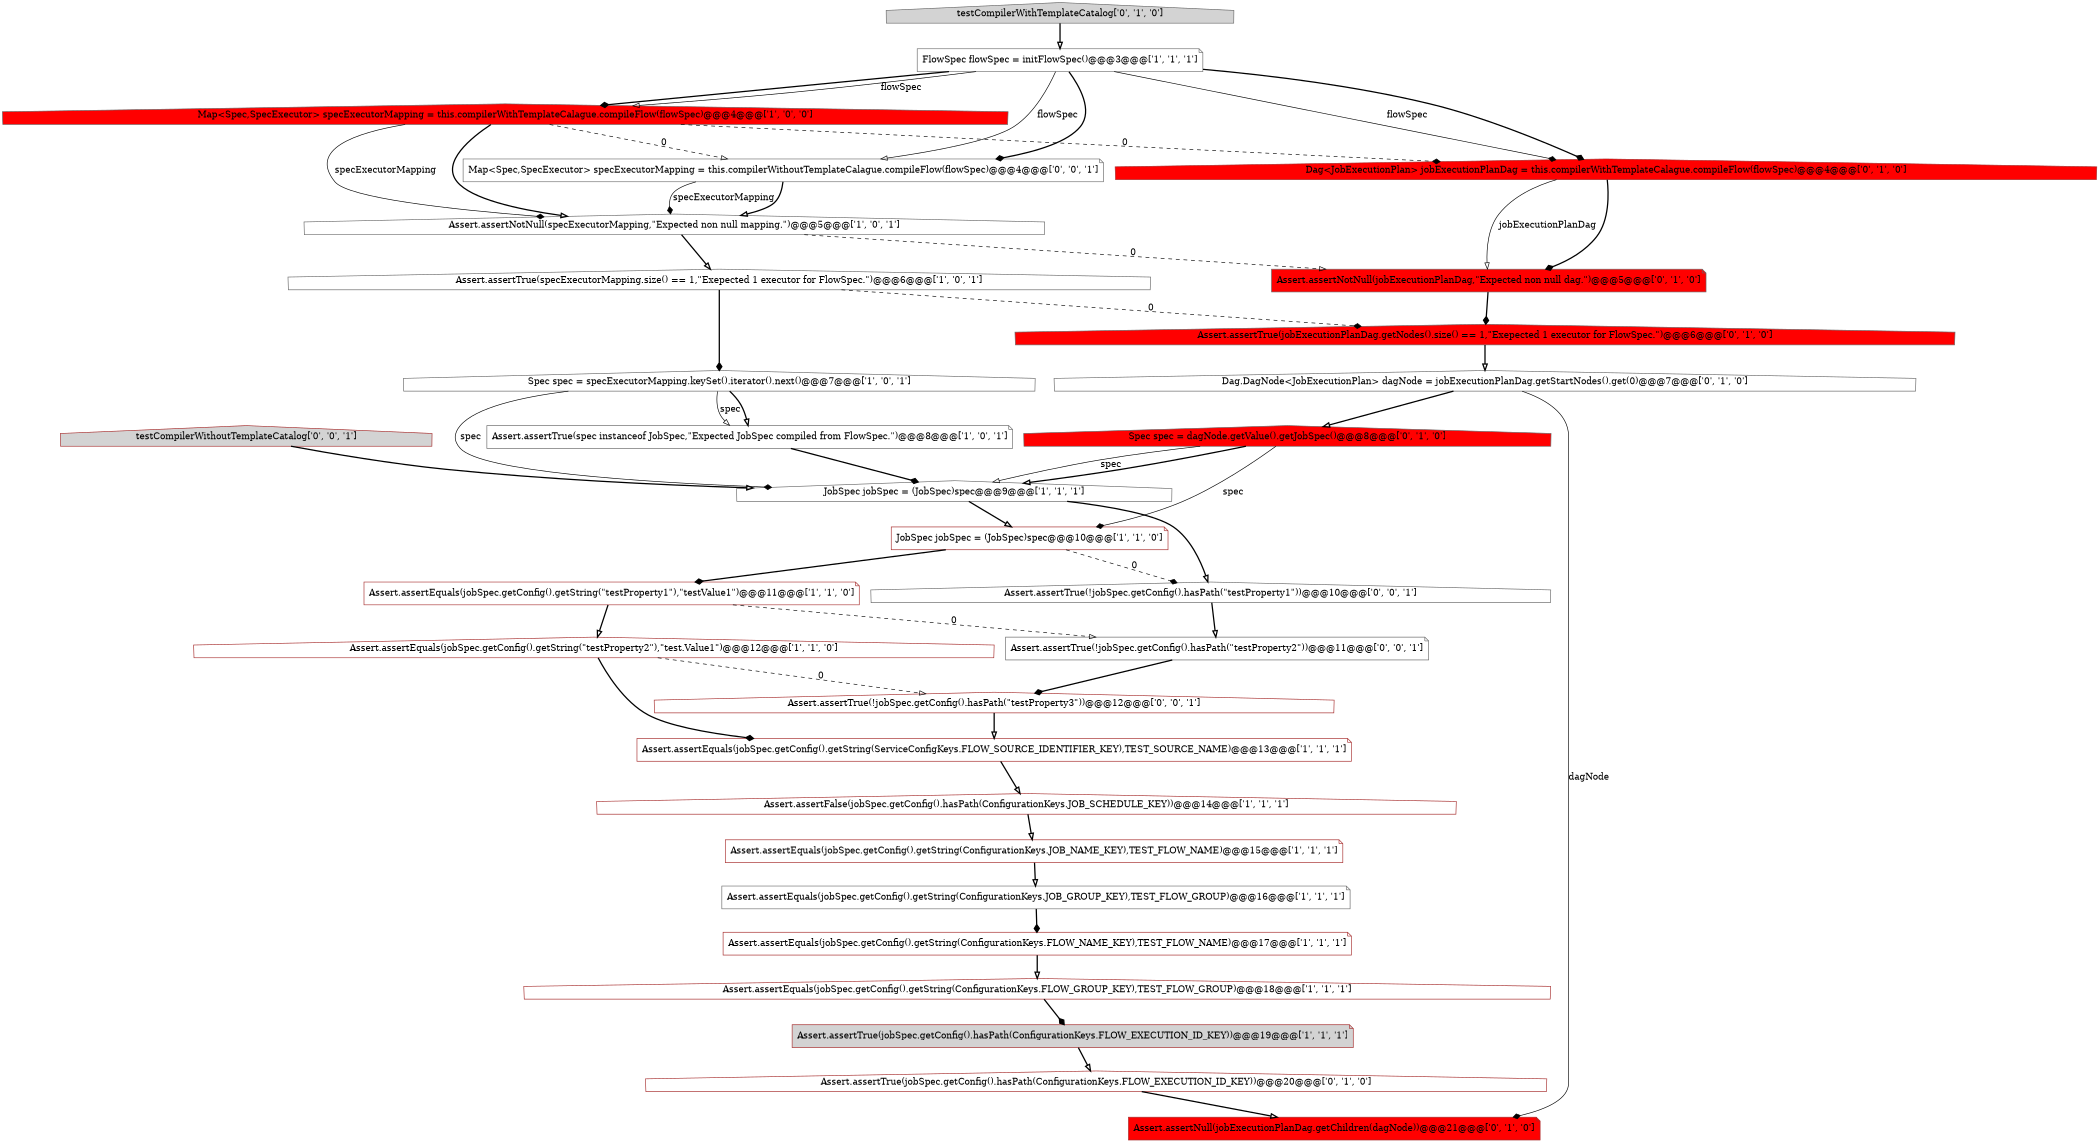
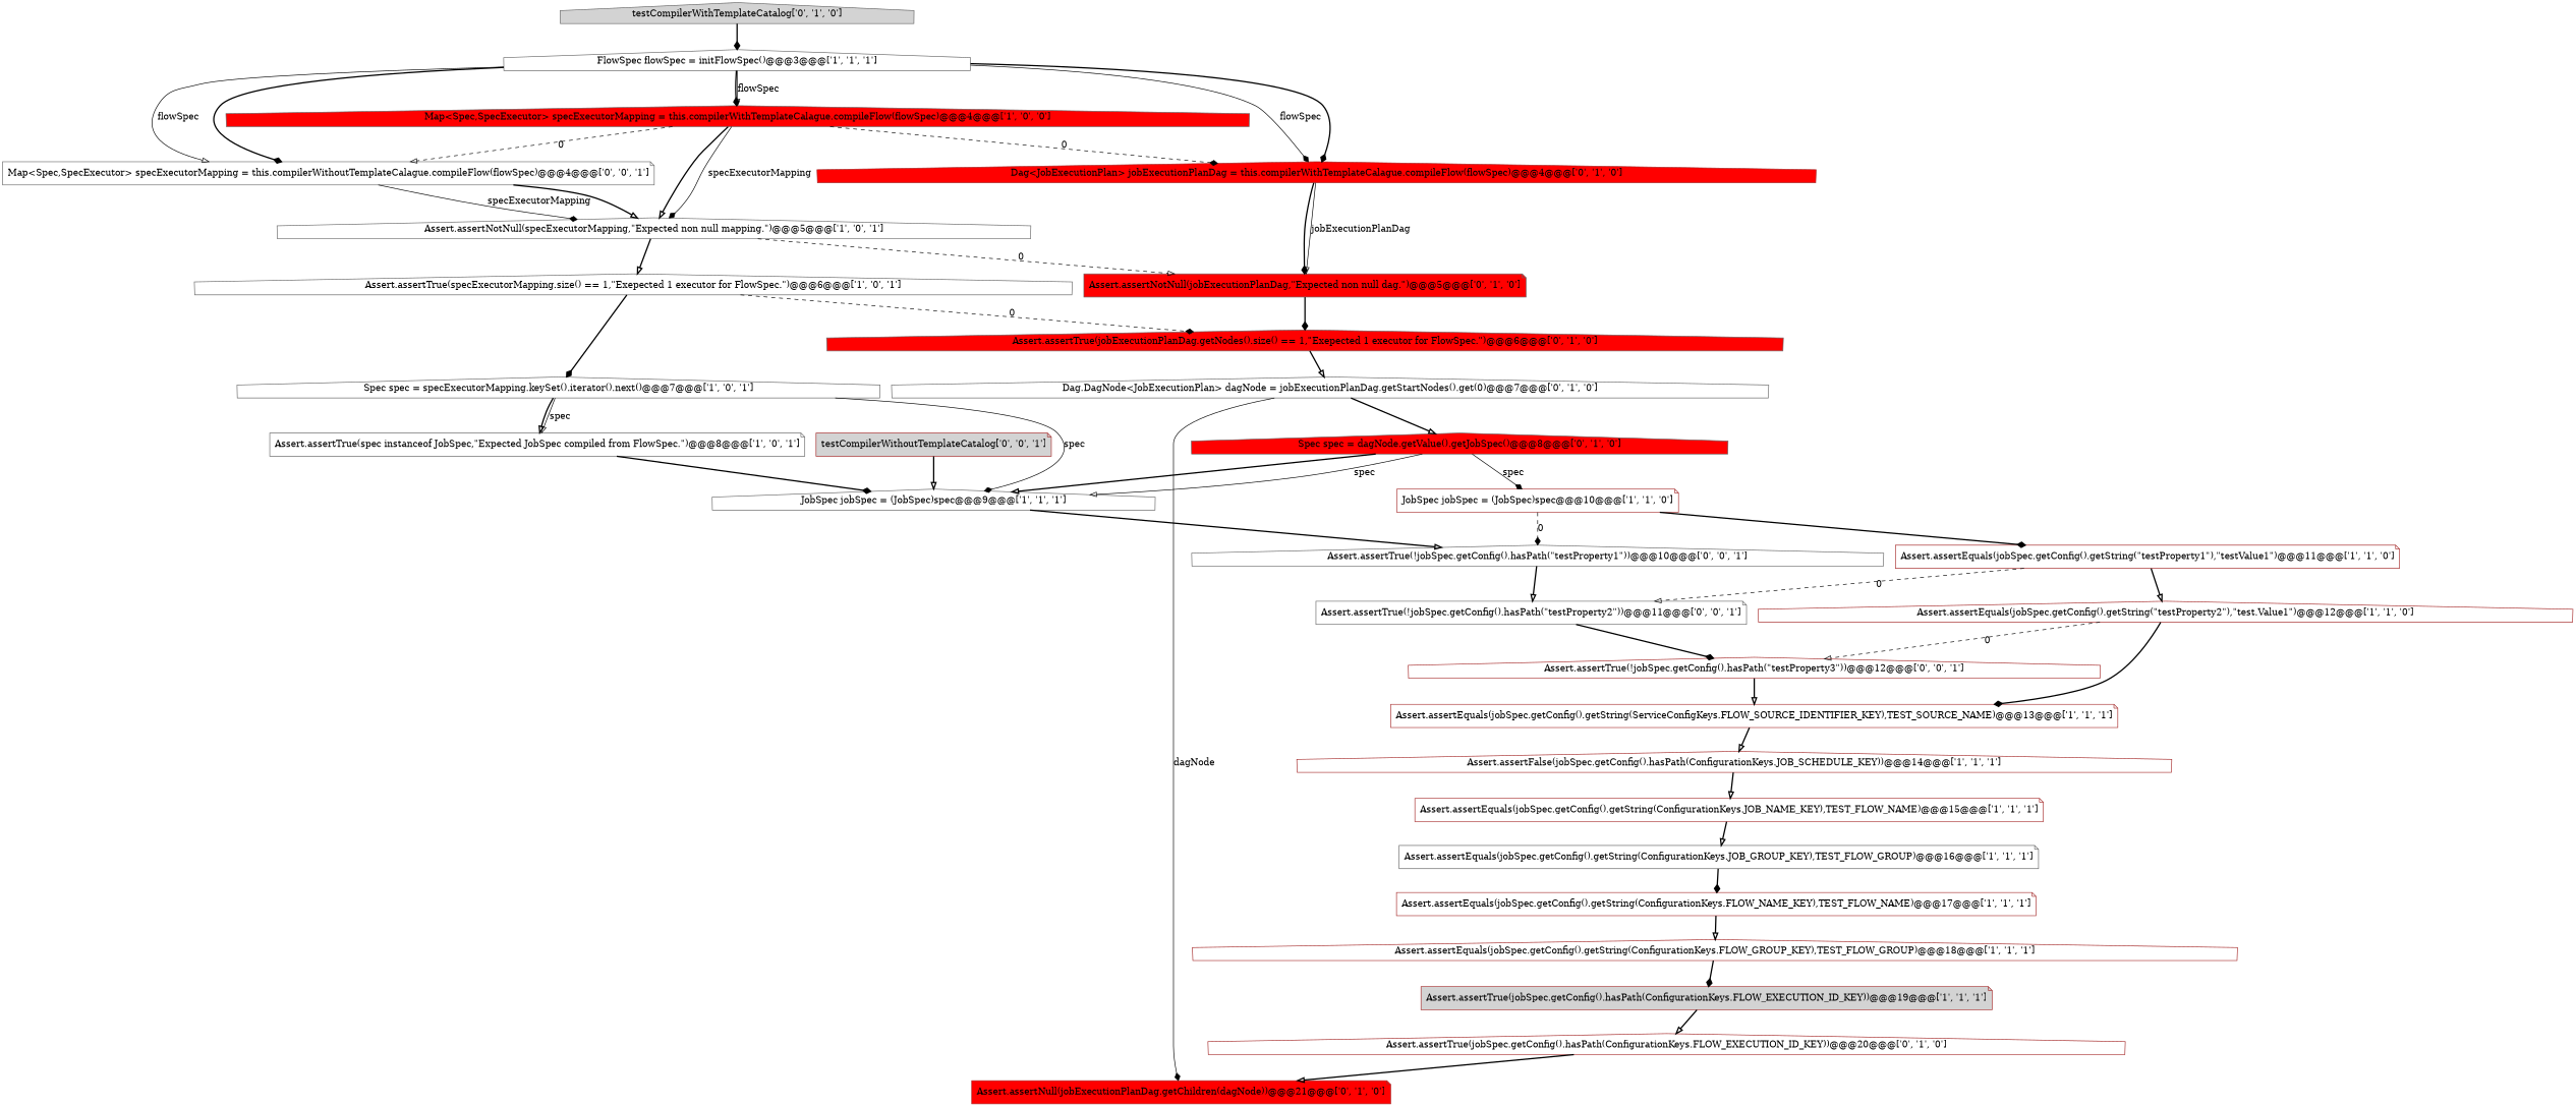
  digraph {
    node [color=gray40 fillcolor=white shape=house style=filled]
    edge [arrowhead=onormal style=bold]
-   n1 [label="FlowSpec flowSpec = initFlowSpec()@@@3@@@['1', '1', '1']" shape=note]
+   n1 [label="FlowSpec flowSpec = initFlowSpec()@@@3@@@['1', '1', '1']"]
    n2 [color=brown fillcolor=red label="Dag<JobExecutionPlan> jobExecutionPlanDag = this.compilerWithTemplateCalague.compileFlow(flowSpec)@@@4@@@['0', '1', '0']"]
    n3 [fillcolor=red label="Map<Spec,SpecExecutor> specExecutorMapping = this.compilerWithTemplateCalague.compileFlow(flowSpec)@@@4@@@['1', '0', '0']"]
    n4 [label="Map<Spec,SpecExecutor> specExecutorMapping = this.compilerWithoutTemplateCalague.compileFlow(flowSpec)@@@4@@@['0', '0', '1']" shape=note]
    n5 [fillcolor=red label="Assert.assertNotNull(jobExecutionPlanDag,\"Expected non null dag.\")@@@5@@@['0', '1', '0']" shape=note]
    n6 [label="Assert.assertNotNull(specExecutorMapping,\"Expected non null mapping.\")@@@5@@@['1', '0', '1']"]
    n7 [fillcolor=red label="Assert.assertTrue(jobExecutionPlanDag.getNodes().size() == 1,\"Exepected 1 executor for FlowSpec.\")@@@6@@@['0', '1', '0']"]
    n8 [color=brown label="Assert.assertEquals(jobSpec.getConfig().getString(\"testProperty2\"),\"test.Value1\")@@@12@@@['1', '1', '0']"]
    n9 [color=brown label="Assert.assertTrue(!jobSpec.getConfig().hasPath(\"testProperty3\"))@@@12@@@['0', '0', '1']"]
    n10 [color=brown label="Assert.assertEquals(jobSpec.getConfig().getString(ServiceConfigKeys.FLOW_SOURCE_IDENTIFIER_KEY),TEST_SOURCE_NAME)@@@13@@@['1', '1', '1']" shape=note]
    n11 [color=brown label="Assert.assertFalse(jobSpec.getConfig().hasPath(ConfigurationKeys.JOB_SCHEDULE_KEY))@@@14@@@['1', '1', '1']"]
    n12 [color=brown label="Assert.assertEquals(jobSpec.getConfig().getString(\"testProperty1\"),\"testValue1\")@@@11@@@['1', '1', '0']" shape=note]
    n13 [label="Assert.assertTrue(!jobSpec.getConfig().hasPath(\"testProperty2\"))@@@11@@@['0', '0', '1']" shape=note]
-   n14 [color=brown fillcolor=lightgray label="testCompilerWithoutTemplateCatalog['0', '0', '1']"]
+   n14 [color=brown fillcolor=lightgray label="testCompilerWithoutTemplateCatalog['0', '0', '1']" shape=note]
    n15 [label="JobSpec jobSpec = (JobSpec)spec@@@9@@@['1', '1', '1']"]
    n16 [color=brown fillcolor=lightgray label="Assert.assertTrue(jobSpec.getConfig().hasPath(ConfigurationKeys.FLOW_EXECUTION_ID_KEY))@@@19@@@['1', '1', '1']" shape=note]
    n17 [color=brown label="Assert.assertTrue(jobSpec.getConfig().hasPath(ConfigurationKeys.FLOW_EXECUTION_ID_KEY))@@@20@@@['0', '1', '0']"]
    n18 [color=brown fillcolor=red label="Assert.assertNull(jobExecutionPlanDag.getChildren(dagNode))@@@21@@@['0', '1', '0']" shape=note]
    n19 [label="Assert.assertEquals(jobSpec.getConfig().getString(ConfigurationKeys.JOB_GROUP_KEY),TEST_FLOW_GROUP)@@@16@@@['1', '1', '1']" shape=note]
    n20 [color=brown label="Assert.assertEquals(jobSpec.getConfig().getString(ConfigurationKeys.FLOW_NAME_KEY),TEST_FLOW_NAME)@@@17@@@['1', '1', '1']" shape=note]
    n21 [color=brown label="Assert.assertEquals(jobSpec.getConfig().getString(ConfigurationKeys.FLOW_GROUP_KEY),TEST_FLOW_GROUP)@@@18@@@['1', '1', '1']"]
    n22 [color=brown label="Assert.assertEquals(jobSpec.getConfig().getString(ConfigurationKeys.JOB_NAME_KEY),TEST_FLOW_NAME)@@@15@@@['1', '1', '1']" shape=note]
    n23 [label="Assert.assertTrue(specExecutorMapping.size() == 1,\"Exepected 1 executor for FlowSpec.\")@@@6@@@['1', '0', '1']"]
    n24 [label="Spec spec = specExecutorMapping.keySet().iterator().next()@@@7@@@['1', '0', '1']"]
    n25 [label="Assert.assertTrue(!jobSpec.getConfig().hasPath(\"testProperty1\"))@@@10@@@['0', '0', '1']"]
    n26 [label="Dag.DagNode<JobExecutionPlan> dagNode = jobExecutionPlanDag.getStartNodes().get(0)@@@7@@@['0', '1', '0']"]
    n27 [fillcolor=lightgray label="testCompilerWithTemplateCatalog['0', '1', '0']"]
    n28 [label="Assert.assertTrue(spec instanceof JobSpec,\"Expected JobSpec compiled from FlowSpec.\")@@@8@@@['1', '0', '1']" shape=note]
    n29 [color=brown label="JobSpec jobSpec = (JobSpec)spec@@@10@@@['1', '1', '0']" shape=note]
    n30 [fillcolor=red label="Spec spec = dagNode.getValue().getJobSpec()@@@8@@@['0', '1', '0']"]
    n1 -> n2 [arrowhead=diamond label=flowSpec style=solid]
    n1 -> n2 [arrowhead=diamond]
    n1 -> n3 [arrowhead=diamond]
    n1 -> n3 [label=flowSpec style=solid]
    n1 -> n4 [label=flowSpec style=solid]
    n1 -> n4 [arrowhead=diamond]
    n2 -> n5 [label=jobExecutionPlanDag style=solid]
    n2 -> n5 [arrowhead=diamond]
    n3 -> n2 [arrowhead=diamond label=0 style=dashed]
    n3 -> n4 [label=0 style=dashed]
    n3 -> n6 [arrowhead=diamond label=specExecutorMapping style=solid]
    n3 -> n6
    n4 -> n6 [arrowhead=diamond label=specExecutorMapping style=solid]
    n4 -> n6
    n5 -> n7 [arrowhead=diamond]
    n6 -> n5 [label=0 style=dashed]
    n6 -> n23
    n7 -> n26
    n8 -> n9 [label=0 style=dashed]
    n8 -> n10 [arrowhead=diamond]
    n9 -> n10
    n10 -> n11
    n11 -> n22
    n12 -> n8
    n12 -> n13 [label=0 style=dashed]
    n13 -> n9 [arrowhead=diamond]
    n14 -> n15
    n15 -> n25
-   n15 -> n29
    n16 -> n17
    n17 -> n18
    n19 -> n20 [arrowhead=diamond]
    n20 -> n21
    n21 -> n16 [arrowhead=diamond]
    n22 -> n19
    n23 -> n7 [arrowhead=diamond label=0 style=dashed]
    n23 -> n24 [arrowhead=diamond]
    n24 -> n15 [arrowhead=diamond label=spec style=solid]
    n24 -> n28 [label=spec style=solid]
    n24 -> n28
    n25 -> n13
    n26 -> n18 [arrowhead=diamond label=dagNode style=solid]
    n26 -> n30
-   n27 -> n1
+   n27 -> n1 [arrowhead=diamond]
    n28 -> n15 [arrowhead=diamond]
    n29 -> n12 [arrowhead=diamond]
    n29 -> n25 [arrowhead=diamond label=0 style=dashed]
    n30 -> n15 [label=spec style=solid]
    n30 -> n15
    n30 -> n29 [arrowhead=diamond label=spec style=solid]
  }
